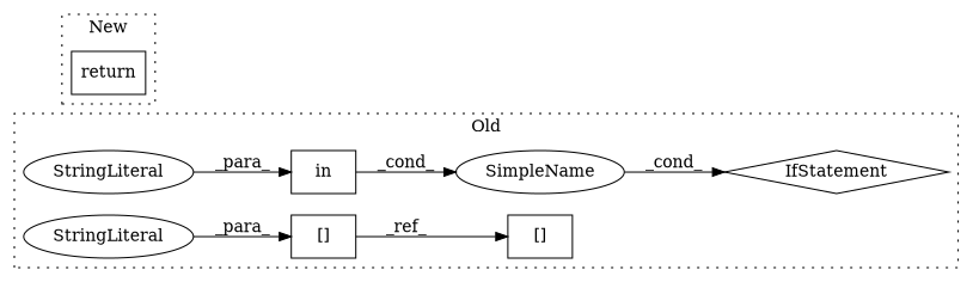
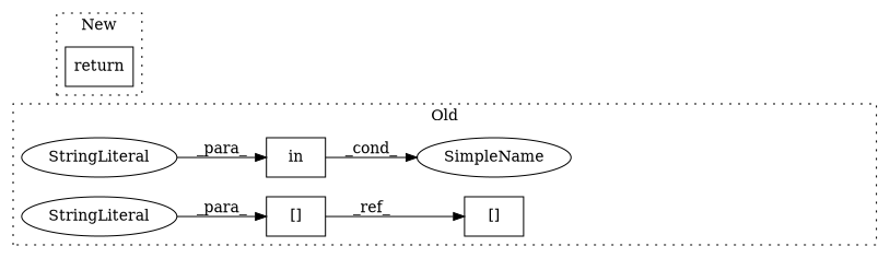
  digraph {
    rankdir=LR
    node [a=2 l="7,1" s=15965 shape=box]
    n1 [label="[]" s="16153,16173"]
-   n2 [a=25 l="4,2" label=IfStatement s="15924,15989" shape=diamond]
    n3 [a=42 label=SimpleName shape=ellipse l="" s=""]
    n4 [a=105 l=23 label=in]
    n5 [a=45 l=13 label=StringLiteral shape=ellipse]
    n6 [a=45 l=13 label=StringLiteral s=16160 shape=ellipse]
    n7 [label="[]" s="16228,16247"]
    n8 [a=41 l=7 label=return s=16365]
    subgraph cluster_1 {
      label=Old
      style=dotted
      n1
-     n2
      n3
      n4
      n5
      n6
      n7
    }
    subgraph cluster_2 {
      label=New
      style=dotted
      n8
    }
    n1 -> n7 [label=_ref_]
-   n3 -> n2 [label=_cond_]
    n4 -> n3 [label=_cond_]
    n5 -> n4 [label=_para_]
    n6 -> n1 [label=_para_]
  }
